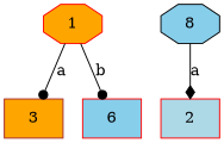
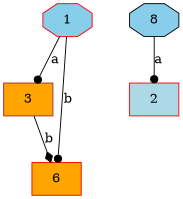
  strict digraph {
    node [color=red fillcolor=orange shape=box style=filled]
    edge [arrowhead=diamond]
    3 [color=brown]
-   1 [shape=octagon]
-   6 [fillcolor=skyblue]
+   1 [fillcolor=skyblue shape=octagon]
+   6
    n4 [color=black fillcolor=skyblue label=8 shape=octagon]
    2 [fillcolor=lightblue]
+   3 -> 6 [label=b]
    1 -> 3 [arrowhead=dot label=a]
    1 -> 6 [arrowhead=dot label=b]
-   n4 -> 2 [label=a]
+   n4 -> 2 [arrowhead=dot label=a]
  }
